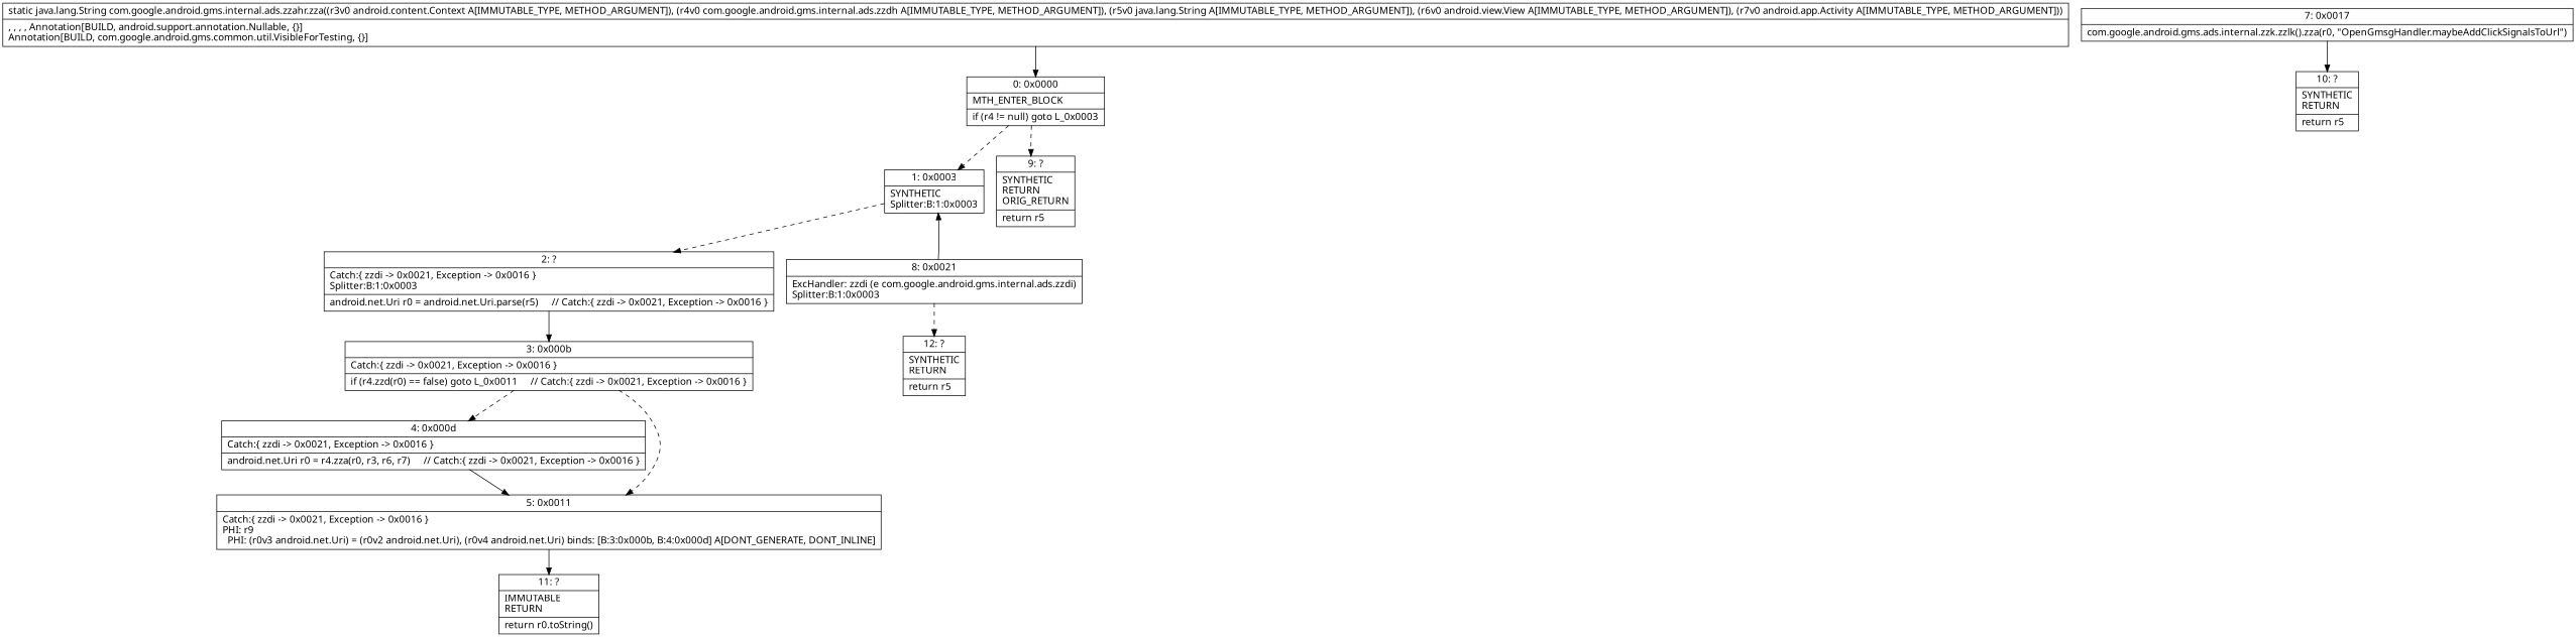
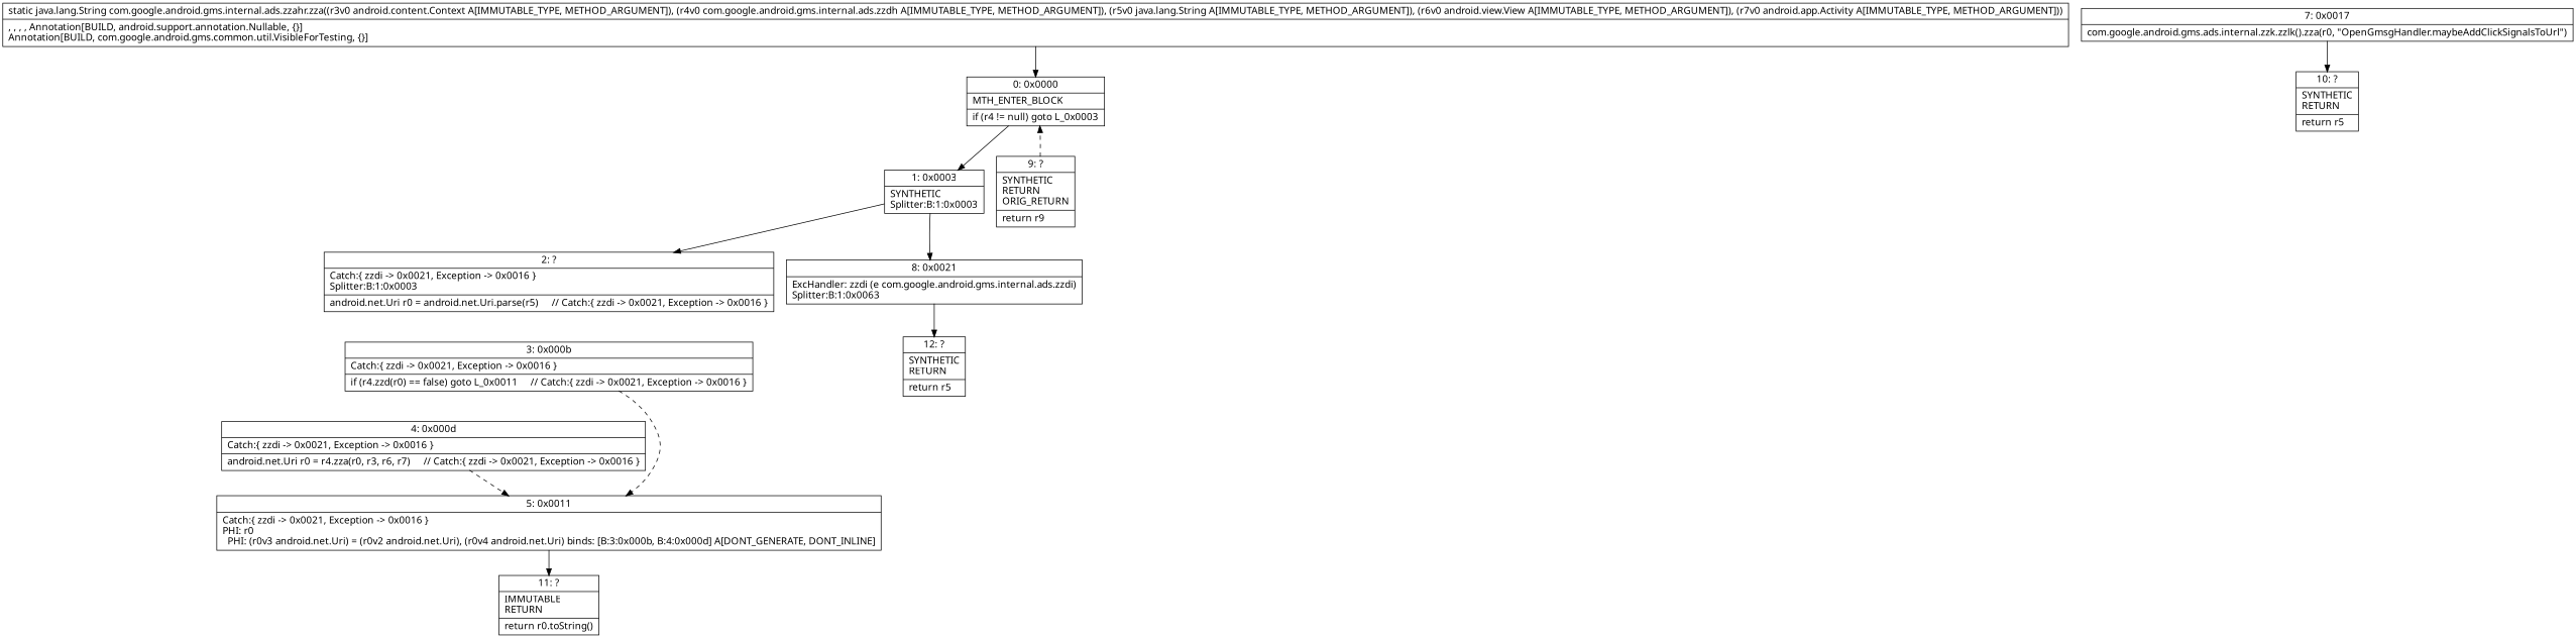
  digraph {
    fontname="Noto Sans"
    node [fontname="Noto Sans" shape=record]
    edge [fontname="Noto Sans"]
    n1 [label="{0\:\ 0x0000|MTH_ENTER_BLOCK\l|if (r4 != null) goto L_0x0003\l}"]
    n2 [label="{1\:\ 0x0003|SYNTHETIC\lSplitter:B:1:0x0003\l}"]
-   n3 [label="{9\:\ ?|SYNTHETIC\lRETURN\lORIG_RETURN\l|return r5\l}"]
+   n3 [label="{9\:\ ?|SYNTHETIC\lRETURN\lORIG_RETURN\l|return r9\l}"]
    n4 [label="{2\:\ ?|Catch:\{ zzdi \-\> 0x0021, Exception \-\> 0x0016 \}\lSplitter:B:1:0x0003\l|android.net.Uri r0 = android.net.Uri.parse(r5)     \/\/ Catch:\{ zzdi \-\> 0x0021, Exception \-\> 0x0016 \}\l}"]
-   n5 [label="{8\:\ 0x0021|ExcHandler: zzdi (e com.google.android.gms.internal.ads.zzdi)\lSplitter:B:1:0x0003\l}"]
+   n5 [label="{8\:\ 0x0021|ExcHandler: zzdi (e com.google.android.gms.internal.ads.zzdi)\lSplitter:B:1:0x0063\l}"]
    n6 [label="{3\:\ 0x000b|Catch:\{ zzdi \-\> 0x0021, Exception \-\> 0x0016 \}\l|if (r4.zzd(r0) == false) goto L_0x0011     \/\/ Catch:\{ zzdi \-\> 0x0021, Exception \-\> 0x0016 \}\l}"]
    n7 [label="{12\:\ ?|SYNTHETIC\lRETURN\l|return r5\l}"]
    n8 [label="{4\:\ 0x000d|Catch:\{ zzdi \-\> 0x0021, Exception \-\> 0x0016 \}\l|android.net.Uri r0 = r4.zza(r0, r3, r6, r7)     \/\/ Catch:\{ zzdi \-\> 0x0021, Exception \-\> 0x0016 \}\l}"]
-   n9 [label="{5\:\ 0x0011|Catch:\{ zzdi \-\> 0x0021, Exception \-\> 0x0016 \}\lPHI: r9 \l  PHI: (r0v3 android.net.Uri) = (r0v2 android.net.Uri), (r0v4 android.net.Uri) binds: [B:3:0x000b, B:4:0x000d] A[DONT_GENERATE, DONT_INLINE]\l}"]
+   n9 [label="{5\:\ 0x0011|Catch:\{ zzdi \-\> 0x0021, Exception \-\> 0x0016 \}\lPHI: r0 \l  PHI: (r0v3 android.net.Uri) = (r0v2 android.net.Uri), (r0v4 android.net.Uri) binds: [B:3:0x000b, B:4:0x000d] A[DONT_GENERATE, DONT_INLINE]\l}"]
    n10 [label="{11\:\ ?|IMMUTABLE\lRETURN\l|return r0.toString()\l}"]
    n11 [label="{7\:\ 0x0017|com.google.android.gms.ads.internal.zzk.zzlk().zza(r0, \"OpenGmsgHandler.maybeAddClickSignalsToUrl\")\l}"]
    n12 [label="{10\:\ ?|SYNTHETIC\lRETURN\l|return r5\l}"]
    n13 [label="{static java.lang.String com.google.android.gms.internal.ads.zzahr.zza((r3v0 android.content.Context A[IMMUTABLE_TYPE, METHOD_ARGUMENT]), (r4v0 com.google.android.gms.internal.ads.zzdh A[IMMUTABLE_TYPE, METHOD_ARGUMENT]), (r5v0 java.lang.String A[IMMUTABLE_TYPE, METHOD_ARGUMENT]), (r6v0 android.view.View A[IMMUTABLE_TYPE, METHOD_ARGUMENT]), (r7v0 android.app.Activity A[IMMUTABLE_TYPE, METHOD_ARGUMENT]))  | , , , , Annotation[BUILD, android.support.annotation.Nullable, \{\}]\lAnnotation[BUILD, com.google.android.gms.common.util.VisibleForTesting, \{\}]\l}"]
-   n1 -> n2 [style=dashed]
-   n1 -> n3 [style=dashed]
-   n2 -> n4 [style=dashed]
-   n5 -> n2
-   n4 -> n6
-   n5 -> n7 [style=dashed]
-   n6 -> n8 [style=dashed]
+   n1 -> n2
+   n3 -> n1 [style=dashed]
+   n2 -> n4
+   n2 -> n5
+   n5 -> n7
    n6 -> n9 [style=dashed]
-   n8 -> n9
+   n8 -> n9 [style=dashed]
    n9 -> n10
    n11 -> n12
    n13 -> n1
  }
